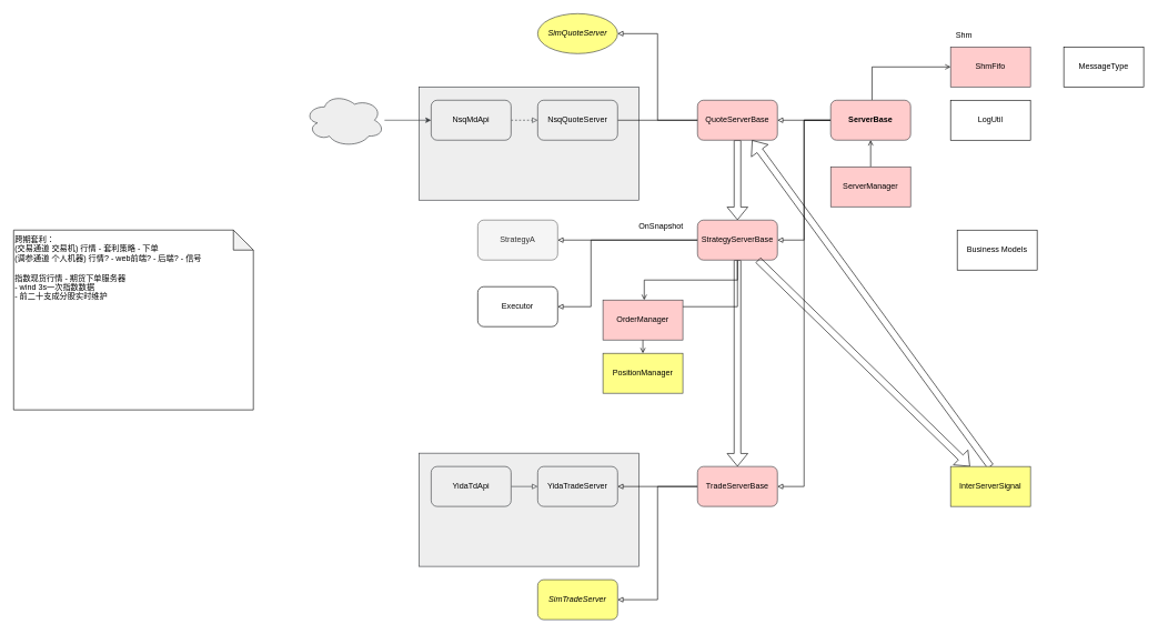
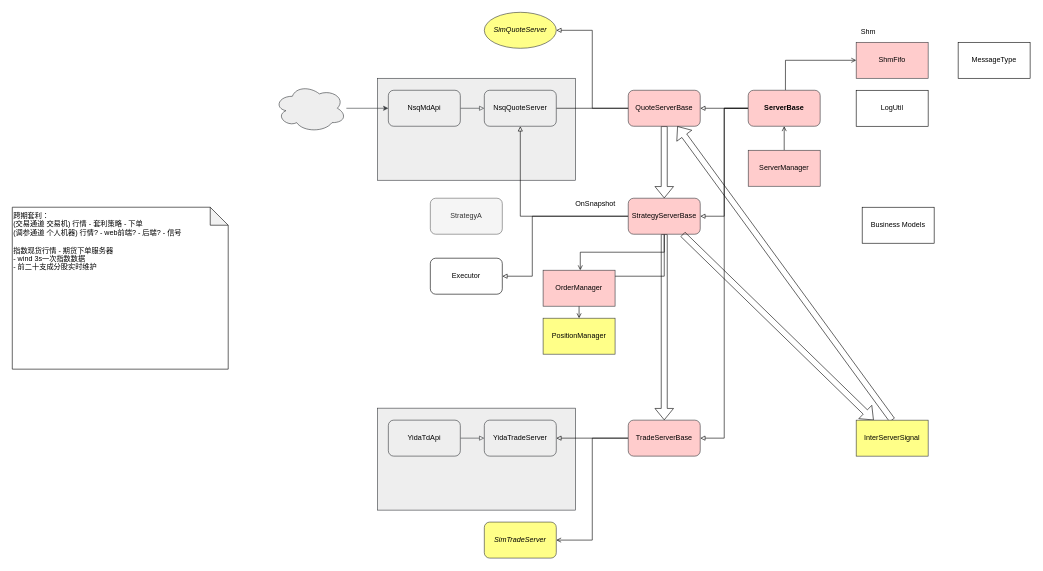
  <mxCell id="0" />
  <mxCell id="1" parent="0" />
  <mxCell id="2" value="" style="rounded=0;whiteSpace=wrap;html=1;fillColor=#eeeeee;strokeColor=#36393d;" vertex="1" parent="1"><mxGeometry x="629" y="680" width="330" height="170" as="geometry" /></mxCell>
  <mxCell id="3" value="" style="rounded=0;whiteSpace=wrap;html=1;fillColor=#eeeeee;strokeColor=#36393d;" vertex="1" parent="1"><mxGeometry x="629" y="130" width="330" height="170" as="geometry" /></mxCell>
  <mxCell id="4" value="ShmFifo" style="rounded=0;whiteSpace=wrap;html=1;fillColor=#ffcccc;strokeColor=#36393d;" vertex="1" parent="1"><mxGeometry x="1427" y="70" width="120" height="60" as="geometry" /></mxCell>
- <mxCell id="5" value="" style="edgeStyle=orthogonalEdgeStyle;rounded=0;orthogonalLoop=1;jettySize=auto;html=1;endArrow=block;endFill=0;fillColor=#eeeeee;strokeColor=#36393d;dashed=1;" edge="1" parent="1" source="6" target="15"><mxGeometry relative="1" as="geometry" /></mxCell>
+ <mxCell id="5" value="" style="edgeStyle=orthogonalEdgeStyle;rounded=0;orthogonalLoop=1;jettySize=auto;html=1;endArrow=block;endFill=0;fillColor=#eeeeee;strokeColor=#36393d;" edge="1" parent="1" source="6" target="15"><mxGeometry relative="1" as="geometry" /></mxCell>
  <mxCell id="6" value="NsqMdApi" style="rounded=1;whiteSpace=wrap;html=1;fillColor=#eeeeee;strokeColor=#36393d;" vertex="1" parent="1"><mxGeometry x="647" y="150" width="120" height="60" as="geometry" /></mxCell>
  <mxCell id="7" value="" style="edgeStyle=orthogonalEdgeStyle;rounded=0;orthogonalLoop=1;jettySize=auto;html=1;endArrow=none;endFill=0;" edge="1" parent="1" source="9" target="15"><mxGeometry relative="1" as="geometry" /></mxCell>
  <mxCell id="8" style="edgeStyle=orthogonalEdgeStyle;rounded=0;orthogonalLoop=1;jettySize=auto;html=1;exitX=0.5;exitY=1;exitDx=0;exitDy=0;shape=flexArrow;" edge="1" parent="1" source="9" target="21"><mxGeometry relative="1" as="geometry" /></mxCell>
  <mxCell id="9" value="QuoteServerBase" style="rounded=1;whiteSpace=wrap;html=1;fillColor=#ffcccc;strokeColor=#36393d;" vertex="1" parent="1"><mxGeometry x="1047" y="150" width="120" height="60" as="geometry" /></mxCell>
  <mxCell id="10" value="" style="edgeStyle=orthogonalEdgeStyle;rounded=0;orthogonalLoop=1;jettySize=auto;html=1;endArrow=block;endFill=0;" edge="1" parent="1" source="14" target="9"><mxGeometry relative="1" as="geometry" /></mxCell>
  <mxCell id="11" style="edgeStyle=orthogonalEdgeStyle;rounded=0;orthogonalLoop=1;jettySize=auto;html=1;endArrow=block;endFill=0;" edge="1" parent="1" source="14" target="21"><mxGeometry relative="1" as="geometry"><Array as="points"><mxPoint y="180" x="1207" /><mxPoint y="360" x="1207" /></Array></mxGeometry></mxCell>
  <mxCell id="12" style="edgeStyle=orthogonalEdgeStyle;rounded=0;orthogonalLoop=1;jettySize=auto;html=1;endArrow=open;endFill=0;" edge="1" parent="1" target="4"><mxGeometry relative="1" as="geometry"><mxPoint x="1309.053" y="150" as="sourcePoint" /><mxPoint x="1429" y="90.053" as="targetPoint" /><Array as="points"><mxPoint x="1309" y="100" /></Array></mxGeometry></mxCell>
  <mxCell id="13" style="edgeStyle=orthogonalEdgeStyle;rounded=0;orthogonalLoop=1;jettySize=auto;html=1;endArrow=block;endFill=0;" edge="1" parent="1" source="14" target="28"><mxGeometry relative="1" as="geometry"><Array as="points"><mxPoint y="180" x="1207" /><mxPoint y="730" x="1207" /></Array></mxGeometry></mxCell>
  <mxCell id="14" value="ServerBase" style="rounded=1;whiteSpace=wrap;html=1;fontStyle=1;fillColor=#ffcccc;strokeColor=#36393d;" vertex="1" parent="1"><mxGeometry x="1247" y="150" width="120" height="60" as="geometry" /></mxCell>
  <mxCell id="15" value="NsqQuoteServer" style="rounded=1;whiteSpace=wrap;html=1;fillColor=#eeeeee;strokeColor=#36393d;" vertex="1" parent="1"><mxGeometry x="807" y="150" width="120" height="60" as="geometry" /></mxCell>
- <mxCell id="16" value="" style="edgeStyle=orthogonalEdgeStyle;rounded=0;orthogonalLoop=1;jettySize=auto;html=1;endArrow=block;endFill=0;" edge="1" parent="1" source="21" target="23"><mxGeometry relative="1" as="geometry" /></mxCell>
+ <mxCell id="16" value="" style="edgeStyle=orthogonalEdgeStyle;rounded=0;orthogonalLoop=1;jettySize=auto;html=1;endArrow=block;endFill=0;" edge="1" parent="1" source="21" target="15"><mxGeometry relative="1" as="geometry" /></mxCell>
  <mxCell id="17" style="edgeStyle=orthogonalEdgeStyle;rounded=0;orthogonalLoop=1;jettySize=auto;html=1;endArrow=block;endFill=0;" edge="1" parent="1" source="21" target="24"><mxGeometry relative="1" as="geometry"><Array as="points"><mxPoint x="887" y="360" /><mxPoint x="887" y="460" /></Array></mxGeometry></mxCell>
  <mxCell id="18" value="" style="edgeStyle=orthogonalEdgeStyle;rounded=0;orthogonalLoop=1;jettySize=auto;html=1;endArrow=open;endFill=0;" edge="1" parent="1" source="21" target="34"><mxGeometry relative="1" as="geometry"><Array as="points"><mxPoint x="1107" y="420" /><mxPoint x="967" y="420" /></Array></mxGeometry></mxCell>
  <mxCell id="19" style="edgeStyle=orthogonalEdgeStyle;rounded=0;orthogonalLoop=1;jettySize=auto;html=1;exitX=0.5;exitY=1;exitDx=0;exitDy=0;shape=flexArrow;" edge="1" parent="1" source="21" target="28"><mxGeometry relative="1" as="geometry"><mxPoint x="1107" y="560" as="targetPoint" /></mxGeometry></mxCell>
  <mxCell id="20" style="edgeStyle=orthogonalEdgeStyle;rounded=0;orthogonalLoop=1;jettySize=auto;html=1;exitX=0.5;exitY=1;exitDx=0;exitDy=0;endArrow=open;endFill=0;" edge="1" parent="1" source="21" target="46"><mxGeometry relative="1" as="geometry" /></mxCell>
  <mxCell id="21" value="StrategyServerBase" style="rounded=1;whiteSpace=wrap;html=1;fillColor=#ffcccc;strokeColor=#36393d;" vertex="1" parent="1"><mxGeometry x="1047" y="330" width="120" height="60" as="geometry" /></mxCell>
  <mxCell id="22" value="LogUtil" style="rounded=0;whiteSpace=wrap;html=1;" vertex="1" parent="1"><mxGeometry x="1427" y="150" width="120" height="60" as="geometry" /></mxCell>
  <mxCell id="23" value="StrategyA" style="rounded=1;whiteSpace=wrap;html=1;fillColor=#f5f5f5;strokeColor=#666666;fontColor=#333333;" vertex="1" parent="1"><mxGeometry x="717" y="330" width="120" height="60" as="geometry" /></mxCell>
  <mxCell id="24" value="Executor" style="rounded=1;whiteSpace=wrap;html=1;" vertex="1" parent="1"><mxGeometry x="717" y="430" width="120" height="60" as="geometry" /></mxCell>
  <mxCell id="25" style="edgeStyle=orthogonalEdgeStyle;rounded=0;orthogonalLoop=1;jettySize=auto;html=1;endArrow=block;endFill=0;" edge="1" parent="1" source="28" target="37"><mxGeometry relative="1" as="geometry" /></mxCell>
- <mxCell id="26" style="edgeStyle=orthogonalEdgeStyle;rounded=0;orthogonalLoop=1;jettySize=auto;html=1;endArrow=block;endFill=0;" edge="1" parent="1" source="28" target="38"><mxGeometry relative="1" as="geometry"><Array as="points"><mxPoint x="987" y="730" /><mxPoint x="987" y="900" /></Array></mxGeometry></mxCell>
+ <mxCell id="26" style="edgeStyle=orthogonalEdgeStyle;rounded=0;orthogonalLoop=1;jettySize=auto;html=1;endArrow=open;endFill=0;" edge="1" parent="1" source="28" target="38"><mxGeometry relative="1" as="geometry"><Array as="points"><mxPoint x="987" y="730" /><mxPoint x="987" y="900" /></Array></mxGeometry></mxCell>
  <mxCell id="27" style="rounded=0;orthogonalLoop=1;jettySize=auto;html=1;shape=flexArrow;" edge="1" parent="1" source="21" target="33"><mxGeometry relative="1" as="geometry" /></mxCell>
  <mxCell id="28" value="TradeServerBase" style="rounded=1;whiteSpace=wrap;html=1;fillColor=#ffcccc;strokeColor=#36393d;" vertex="1" parent="1"><mxGeometry x="1047" y="700" width="120" height="60" as="geometry" /></mxCell>
  <mxCell id="29" value="跨期套利：&lt;div&gt;(交易通道 交易机) 行情 - 套利策略 - 下单&lt;/div&gt;&lt;div&gt;(调参通道 个人机器) 行情? - web前端? - 后端? - 信号&lt;/div&gt;&lt;div&gt;&lt;br&gt;&lt;/div&gt;&lt;div&gt;指数现货行情 - 期货下单服务器&lt;/div&gt;&lt;div&gt;- wind 3s一次指数数据&lt;/div&gt;&lt;div&gt;- 前二十支成分股实时维护&lt;/div&gt;" style="shape=note;whiteSpace=wrap;html=1;align=left;backgroundOutline=1;darkOpacity=0.05;verticalAlign=top;" vertex="1" parent="1"><mxGeometry x="20" y="345" width="360" height="270" as="geometry" /></mxCell>
  <mxCell id="30" value="SimQuoteServer" style="ellipse;whiteSpace=wrap;html=1;fillColor=#ffff88;strokeColor=#36393d;fontStyle=2;" vertex="1" parent="1"><mxGeometry x="807" y="20" width="120" height="60" as="geometry" /></mxCell>
  <mxCell id="31" value="" style="edgeStyle=orthogonalEdgeStyle;rounded=0;orthogonalLoop=1;jettySize=auto;html=1;endArrow=block;endFill=0;" edge="1" parent="1" source="9" target="30"><mxGeometry relative="1" as="geometry"><mxPoint x="1187" y="-20" as="sourcePoint" /><mxPoint x="1067" y="-20" as="targetPoint" /><Array as="points"><mxPoint x="987" y="180" /><mxPoint x="987" y="50" /></Array></mxGeometry></mxCell>
  <mxCell id="32" style="rounded=0;orthogonalLoop=1;jettySize=auto;html=1;exitX=0.5;exitY=0;exitDx=0;exitDy=0;shape=flexArrow;" edge="1" parent="1" source="33" target="9"><mxGeometry relative="1" as="geometry" /></mxCell>
  <mxCell id="33" value="InterServerSignal" style="rounded=0;whiteSpace=wrap;html=1;fillColor=#ffff88;strokeColor=#36393d;" vertex="1" parent="1"><mxGeometry x="1427" y="700" width="120" height="60" as="geometry" /></mxCell>
  <mxCell id="34" value="OrderManager" style="rounded=0;whiteSpace=wrap;html=1;fillColor=#ffcccc;strokeColor=#36393d;" vertex="1" parent="1"><mxGeometry x="905" y="450" width="120" height="60" as="geometry" /></mxCell>
  <mxCell id="35" value="" style="edgeStyle=orthogonalEdgeStyle;rounded=0;orthogonalLoop=1;jettySize=auto;html=1;endArrow=block;endFill=0;fillColor=#eeeeee;strokeColor=#36393d;" edge="1" source="36" target="37" parent="1"><mxGeometry relative="1" as="geometry" /></mxCell>
  <mxCell id="36" value="YidaTdApi" style="rounded=1;whiteSpace=wrap;html=1;fillColor=#eeeeee;strokeColor=#36393d;" vertex="1" parent="1"><mxGeometry x="647" y="700" width="120" height="60" as="geometry" /></mxCell>
  <mxCell id="37" value="YidaTradeServer" style="rounded=1;whiteSpace=wrap;html=1;fillColor=#eeeeee;strokeColor=#36393d;" vertex="1" parent="1"><mxGeometry x="807" y="700" width="120" height="60" as="geometry" /></mxCell>
  <mxCell id="38" value="SimTradeServer" style="rounded=1;whiteSpace=wrap;html=1;fillColor=#ffff88;strokeColor=#36393d;fontStyle=2" vertex="1" parent="1"><mxGeometry x="807" y="870" width="120" height="60" as="geometry" /></mxCell>
  <mxCell id="39" value="" style="edgeStyle=orthogonalEdgeStyle;rounded=0;orthogonalLoop=1;jettySize=auto;html=1;endArrow=open;endFill=0;" edge="1" parent="1" source="40" target="14"><mxGeometry relative="1" as="geometry" /></mxCell>
  <mxCell id="40" value="ServerManager" style="rounded=0;whiteSpace=wrap;html=1;fillColor=#ffcccc;strokeColor=#36393d;" vertex="1" parent="1"><mxGeometry x="1247" y="250" width="120" height="60" as="geometry" /></mxCell>
  <mxCell id="41" value="" style="edgeStyle=orthogonalEdgeStyle;rounded=0;orthogonalLoop=1;jettySize=auto;html=1;fillColor=#eeeeee;strokeColor=#36393d;" edge="1" parent="1" source="42" target="6"><mxGeometry relative="1" as="geometry" /></mxCell>
  <mxCell id="42" value="" style="ellipse;shape=cloud;whiteSpace=wrap;html=1;fillColor=#eeeeee;strokeColor=#36393d;" vertex="1" parent="1"><mxGeometry x="457" y="140" width="120" height="80" as="geometry" /></mxCell>
  <mxCell id="43" value="Business Models" style="rounded=0;whiteSpace=wrap;html=1;" vertex="1" parent="1"><mxGeometry x="1437" y="345" width="120" height="60" as="geometry" /></mxCell>
  <mxCell id="44" value="MessageType" style="rounded=0;whiteSpace=wrap;html=1;" vertex="1" parent="1"><mxGeometry x="1597" y="70" width="120" height="60" as="geometry" /></mxCell>
  <mxCell id="45" value="OnSnapshot" style="text;html=1;align=center;verticalAlign=middle;resizable=0;points=[];autosize=1;strokeColor=none;fillColor=none;" vertex="1" parent="1"><mxGeometry x="947" y="325" width="90" height="30" as="geometry" /></mxCell>
  <mxCell id="46" value="PositionManager" style="rounded=0;whiteSpace=wrap;html=1;fillColor=#ffff88;strokeColor=#36393d;" vertex="1" parent="1"><mxGeometry x="905" y="530" width="120" height="60" as="geometry" /></mxCell>
  <mxCell id="47" value="Shm" style="text;html=1;align=center;verticalAlign=middle;resizable=0;points=[];autosize=1;strokeColor=none;fillColor=none;" vertex="1" parent="1"><mxGeometry x="1422" y="38" width="50" height="30" as="geometry" /></mxCell>
